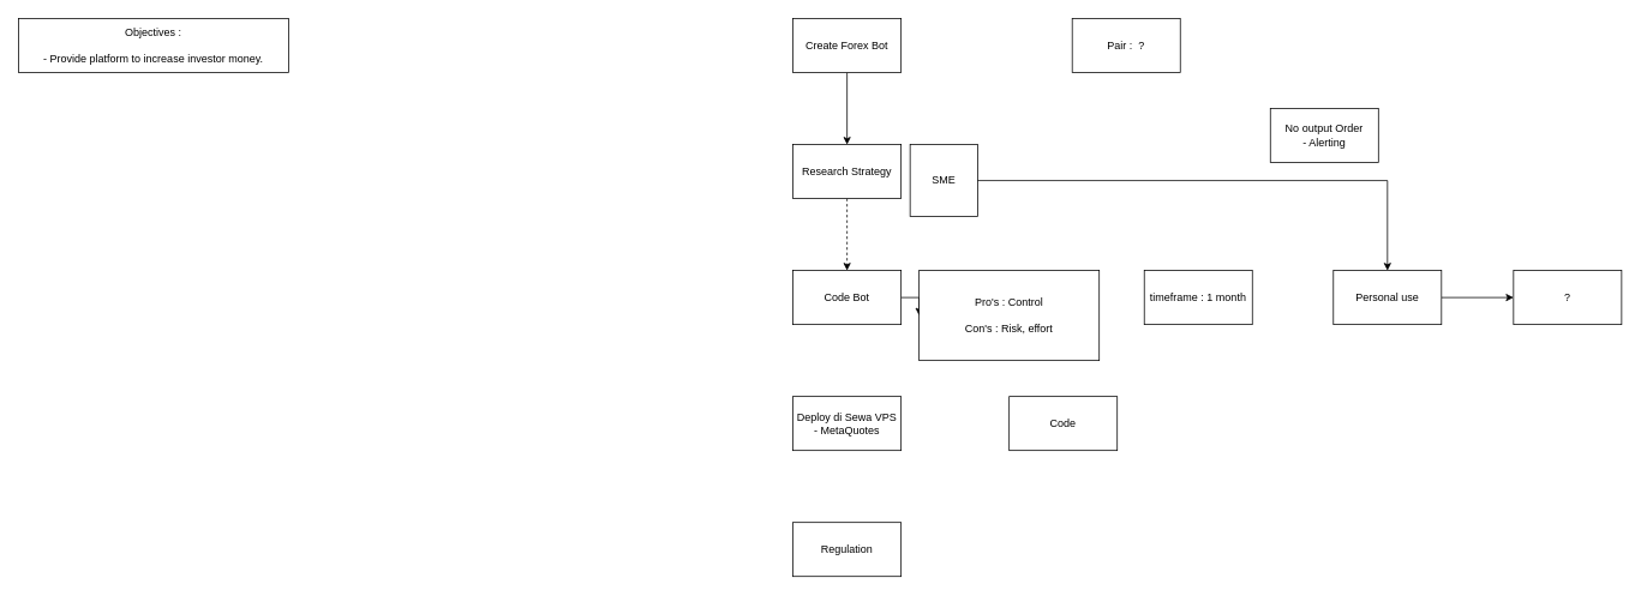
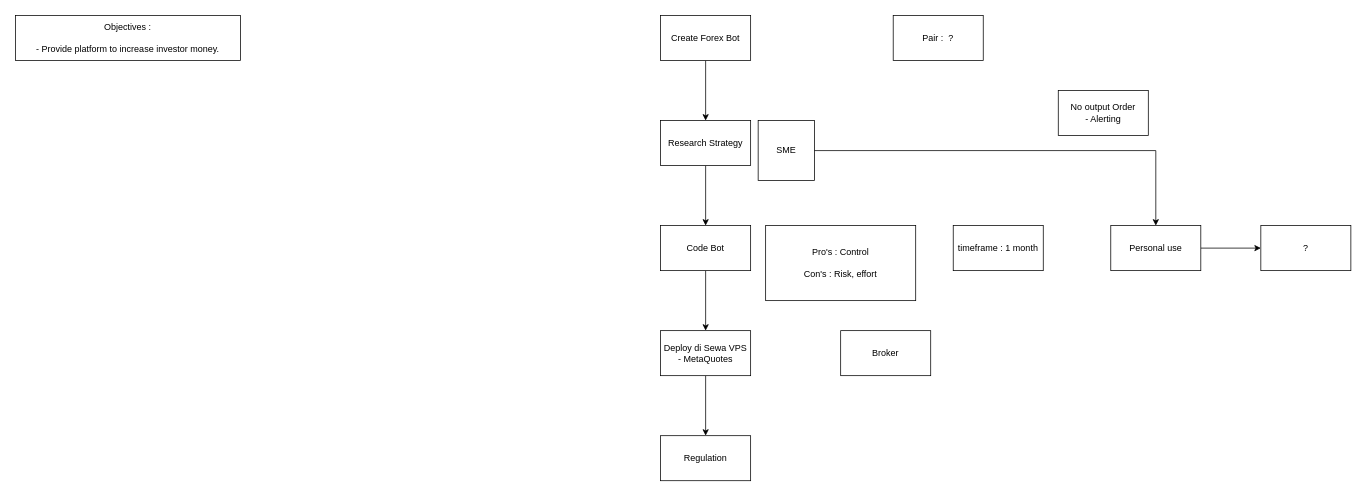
  <mxCell id="0" />
  <mxCell id="1" parent="0" />
  <mxCell id="2" value="" style="edgeStyle=orthogonalEdgeStyle;rounded=0;orthogonalLoop=1;jettySize=auto;html=1;" parent="1" source="3" target="5" edge="1"><mxGeometry relative="1" as="geometry" /></mxCell>
  <mxCell id="3" value="Create Forex Bot" style="rounded=0;whiteSpace=wrap;html=1;" parent="1" vertex="1"><mxGeometry x="880" y="20" width="120" height="60" as="geometry" /></mxCell>
- <mxCell id="4" value="" style="edgeStyle=orthogonalEdgeStyle;rounded=0;orthogonalLoop=1;jettySize=auto;html=1;dashed=1;" parent="1" source="5" target="7" edge="1"><mxGeometry relative="1" as="geometry" /></mxCell>
+ <mxCell id="4" value="" style="edgeStyle=orthogonalEdgeStyle;rounded=0;orthogonalLoop=1;jettySize=auto;html=1;" parent="1" source="5" target="7" edge="1"><mxGeometry relative="1" as="geometry" /></mxCell>
  <mxCell id="5" value="Research Strategy" style="rounded=0;whiteSpace=wrap;html=1;" parent="1" vertex="1"><mxGeometry x="880" y="160" width="120" height="60" as="geometry" /></mxCell>
- <mxCell id="6" value="" style="edgeStyle=orthogonalEdgeStyle;rounded=0;orthogonalLoop=1;jettySize=auto;html=1;" parent="1" source="7" target="8" edge="1"><mxGeometry relative="1" as="geometry" /></mxCell>
+ <mxCell id="6" value="" style="edgeStyle=orthogonalEdgeStyle;rounded=0;orthogonalLoop=1;jettySize=auto;html=1;" parent="1" source="7" target="13" edge="1"><mxGeometry relative="1" as="geometry" /></mxCell>
  <mxCell id="7" value="Code Bot" style="rounded=0;whiteSpace=wrap;html=1;" parent="1" vertex="1"><mxGeometry x="880" y="300" width="120" height="60" as="geometry" /></mxCell>
  <mxCell id="8" value="Pro's : Control&lt;br&gt;&lt;br&gt;Con's : Risk, effort" style="rounded=0;whiteSpace=wrap;html=1;" parent="1" vertex="1"><mxGeometry x="1020" y="300" width="200" height="100" as="geometry" /></mxCell>
  <mxCell id="9" value="Objectives :&lt;br&gt;&lt;br&gt;- Provide platform to increase investor money." style="whiteSpace=wrap;html=1;" parent="1" vertex="1"><mxGeometry x="20" y="20" width="300" height="60" as="geometry" /></mxCell>
  <mxCell id="10" value="SME" style="whiteSpace=wrap;html=1;" parent="1" vertex="1"><mxGeometry x="1010" y="160" width="75" height="80" as="geometry" /></mxCell>
  <mxCell id="11" style="edgeStyle=orthogonalEdgeStyle;rounded=0;orthogonalLoop=1;jettySize=auto;html=1;" parent="1" edge="1"><mxGeometry relative="1" as="geometry"><mxPoint x="460" y="490" as="sourcePoint" /></mxGeometry></mxCell>
+ <mxCell id="12" value="" style="edgeStyle=orthogonalEdgeStyle;rounded=0;orthogonalLoop=1;jettySize=auto;html=1;" parent="1" source="13" target="15" edge="1"><mxGeometry relative="1" as="geometry" /></mxCell>
  <mxCell id="13" value="Deploy di Sewa VPS - MetaQuotes" style="rounded=0;whiteSpace=wrap;html=1;" parent="1" vertex="1"><mxGeometry x="880" y="440" width="120" height="60" as="geometry" /></mxCell>
- <mxCell id="14" value="Code" style="rounded=0;whiteSpace=wrap;html=1;" parent="1" vertex="1"><mxGeometry x="1120" y="440" width="120" height="60" as="geometry" /></mxCell>
+ <mxCell id="14" value="Broker" style="rounded=0;whiteSpace=wrap;html=1;" parent="1" vertex="1"><mxGeometry x="1120" y="440" width="120" height="60" as="geometry" /></mxCell>
  <mxCell id="15" value="Regulation" style="rounded=0;whiteSpace=wrap;html=1;" parent="1" vertex="1"><mxGeometry x="880" y="580" width="120" height="60" as="geometry" /></mxCell>
  <mxCell id="16" value="Pair :&amp;nbsp; ?" style="whiteSpace=wrap;html=1;" parent="1" vertex="1"><mxGeometry x="1190" y="20" width="120" height="60" as="geometry" /></mxCell>
  <mxCell id="17" value="timeframe : 1 month" style="whiteSpace=wrap;html=1;" parent="1" vertex="1"><mxGeometry x="1270" y="300" width="120" height="60" as="geometry" /></mxCell>
  <mxCell id="18" style="edgeStyle=orthogonalEdgeStyle;rounded=0;orthogonalLoop=1;jettySize=auto;html=1;" parent="1" source="10" target="20" edge="1"><mxGeometry relative="1" as="geometry"><mxPoint x="1390" y="190" as="sourcePoint" /></mxGeometry></mxCell>
  <mxCell id="19" value="" style="edgeStyle=orthogonalEdgeStyle;rounded=0;orthogonalLoop=1;jettySize=auto;html=1;" parent="1" source="20" target="22" edge="1"><mxGeometry relative="1" as="geometry" /></mxCell>
  <mxCell id="20" value="Personal use" style="whiteSpace=wrap;html=1;" parent="1" vertex="1"><mxGeometry x="1480" y="300" width="120" height="60" as="geometry" /></mxCell>
  <mxCell id="21" value="No output Order&lt;br&gt;- Alerting" style="whiteSpace=wrap;html=1;" parent="1" vertex="1"><mxGeometry x="1410" y="120" width="120" height="60" as="geometry" /></mxCell>
  <mxCell id="22" value="?" style="whiteSpace=wrap;html=1;" parent="1" vertex="1"><mxGeometry x="1680" y="300" width="120" height="60" as="geometry" /></mxCell>
